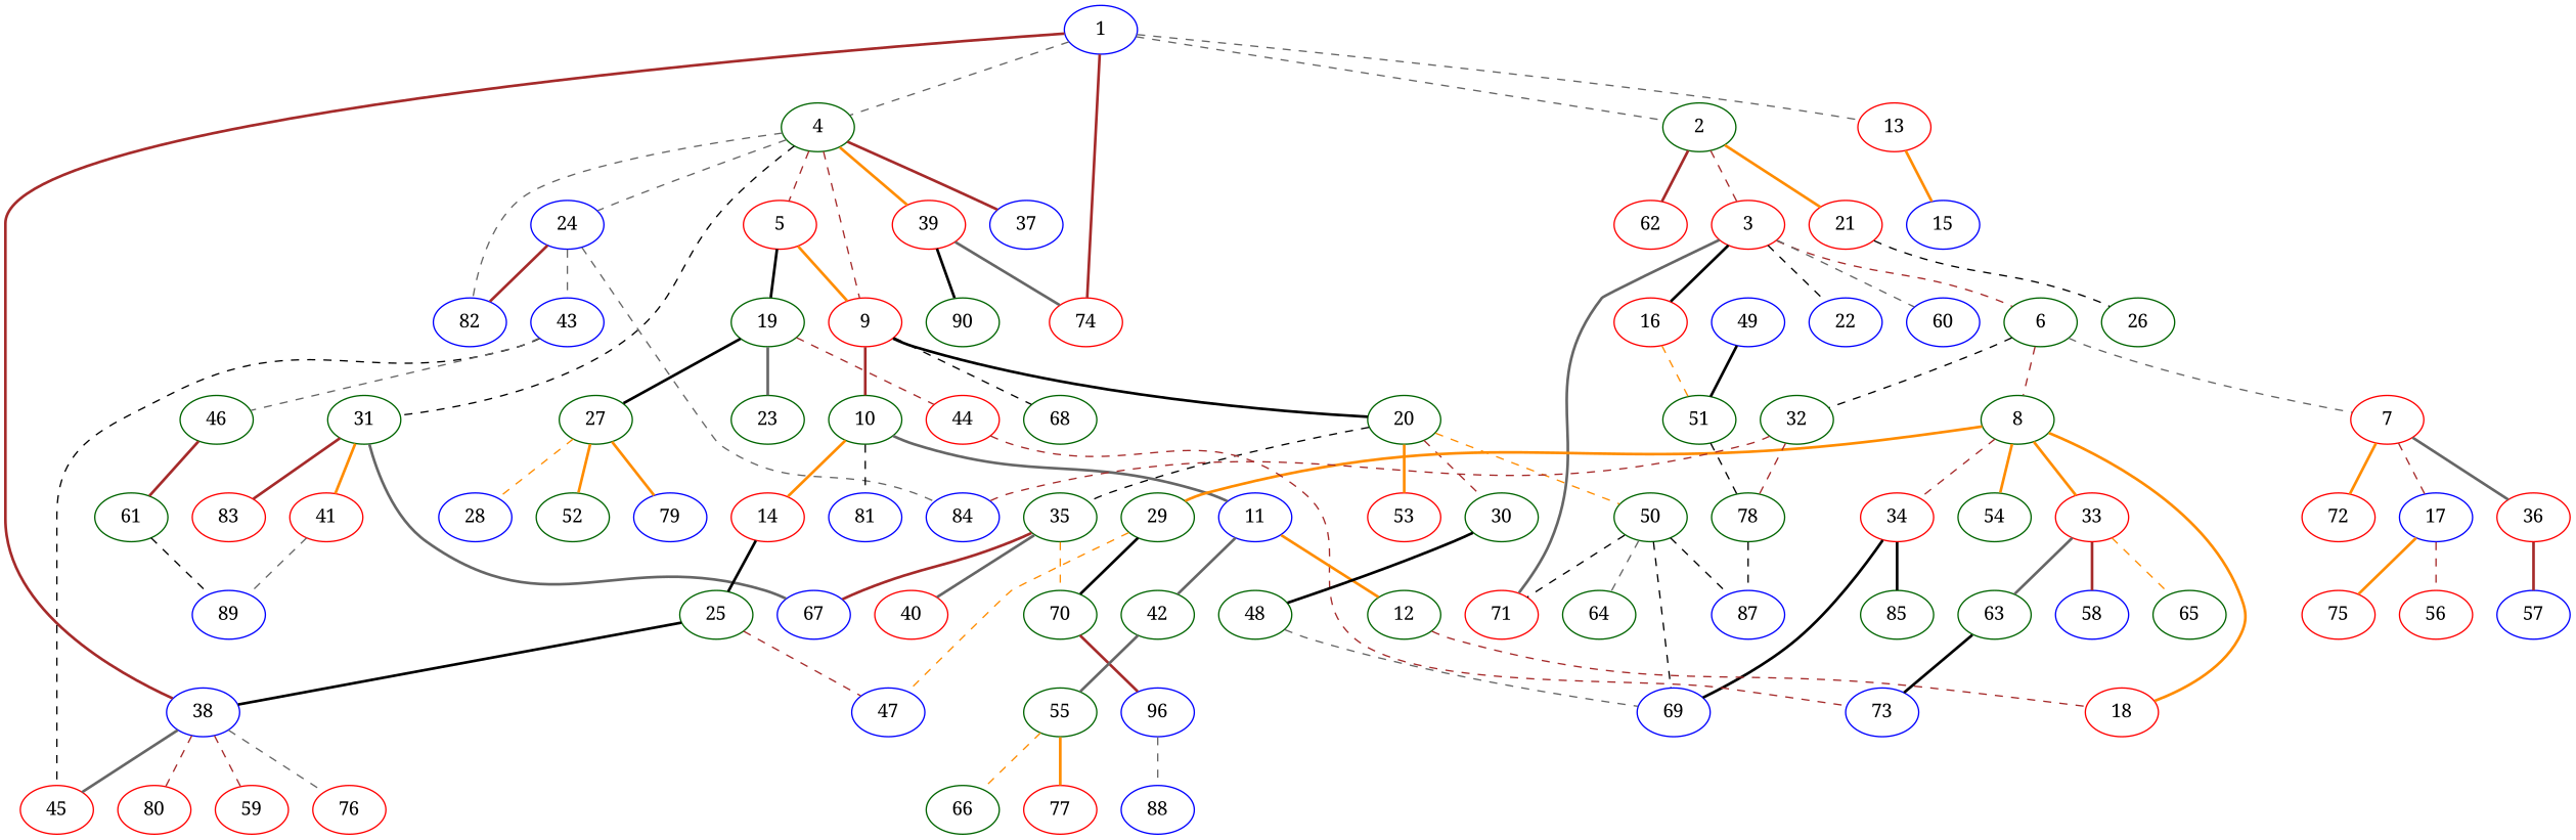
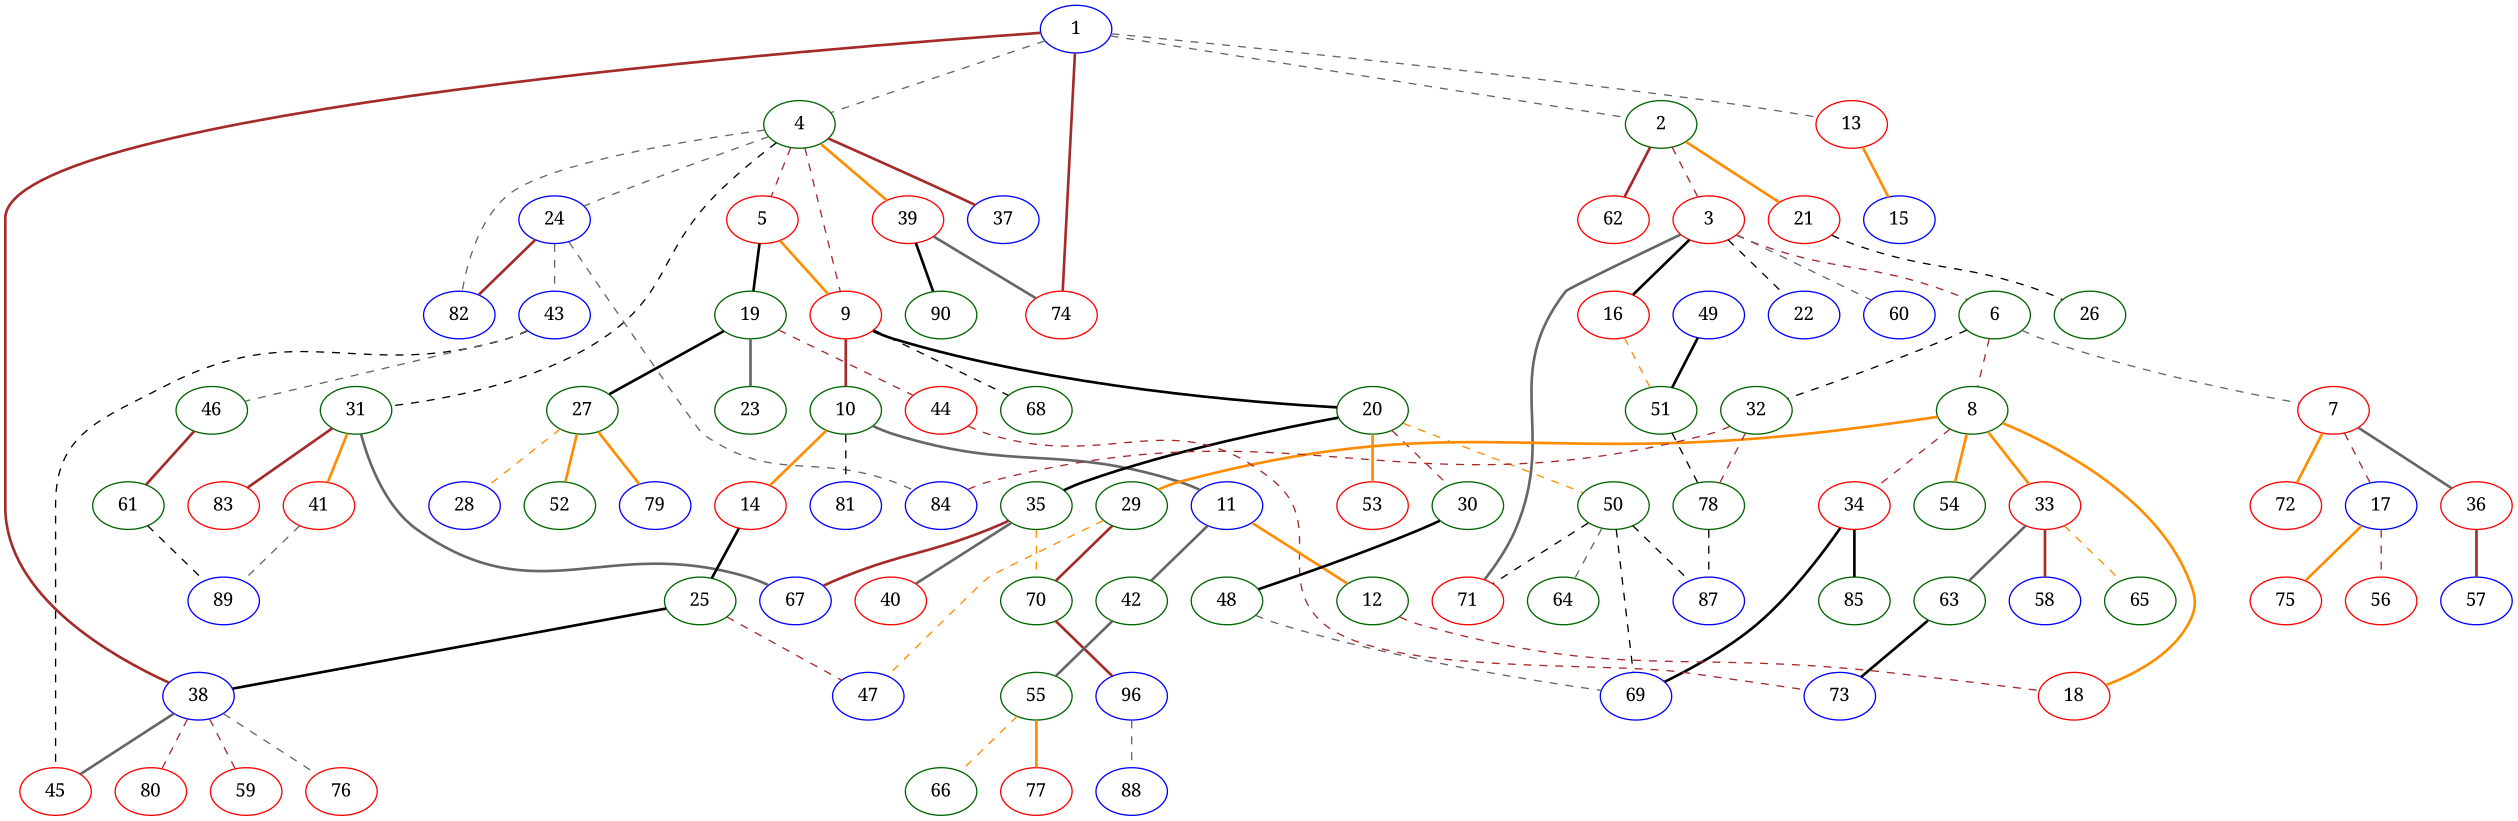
  graph {
    fontname="Noto Serif"
    node [color=darkgreen fontname="Noto Serif"]
    edge [color=brown fontname="Noto Serif" style=dashed]
    1 [color=blue]
    2
    4
    13 [color=red]
    38 [color=blue]
    74 [color=red]
    3 [color=red]
    21 [color=red]
    62 [color=red]
    5 [color=red]
    9 [color=red]
    24 [color=blue]
    31
    37 [color=blue]
    39 [color=red]
    82 [color=blue]
    15 [color=blue]
    45 [color=red]
    59 [color=red]
    76 [color=red]
    80 [color=red]
    6
    16 [color=red]
    22 [color=blue]
    60 [color=blue]
    71 [color=red]
    26
    19
    10
    20
    68
    43 [color=blue]
    84 [color=blue]
    41 [color=red]
    67 [color=blue]
    83 [color=red]
    90
    7 [color=red]
    8
    32
    51
    17 [color=blue]
    36 [color=red]
    72 [color=red]
    18 [color=red]
    29
    33 [color=red]
    34 [color=red]
    54
    78
    49 [color=blue]
    23
    27
    44 [color=red]
    11 [color=blue]
    14 [color=red]
    81 [color=blue]
    30
    35
    50
    53 [color=red]
    46
    89 [color=blue]
    28 [color=blue]
    52
    79 [color=blue]
    73 [color=blue]
    56 [color=red]
    75 [color=red]
    57 [color=blue]
    47 [color=blue]
    70
    58 [color=blue]
    63
    65
    69 [color=blue]
    85
    87 [color=blue]
    n79 [color=blue label=96]
    12
    42
    25
    48
    40 [color=red]
    64
    55
    66
    77 [color=red]
    61
    88 [color=blue]
    1 -- 2 [color=gray40]
    1 -- 4 [color=gray40]
    1 -- 13 [color=gray40]
    1 -- 38 [style=bold]
    1 -- 74 [style=bold]
    2 -- 3
    2 -- 21 [color=darkorange style=bold]
    2 -- 62 [style=bold]
    4 -- 5
    4 -- 9
    4 -- 24 [color=gray40]
    4 -- 31 [color=black]
    4 -- 37 [style=bold]
    4 -- 39 [color=darkorange style=bold]
    4 -- 82 [color=gray40]
    13 -- 15 [color=darkorange style=bold]
    38 -- 45 [color=gray40 style=bold]
    38 -- 59
    38 -- 76 [color=gray40]
    38 -- 80
    3 -- 6
    3 -- 16 [color=black style=bold]
    3 -- 22 [color=black]
    3 -- 60 [color=gray40]
    3 -- 71 [color=gray40 style=bold]
    21 -- 26 [color=black]
    5 -- 9 [color=darkorange style=bold]
    5 -- 19 [color=black style=bold]
    9 -- 10 [style=bold]
    9 -- 20 [color=black style=bold]
    9 -- 68 [color=black]
    24 -- 82 [style=bold]
    24 -- 43 [color=gray40]
    24 -- 84 [color=gray40]
    31 -- 41 [color=darkorange style=bold]
    31 -- 67 [color=gray40 style=bold]
    31 -- 83 [style=bold]
    39 -- 74 [color=gray40 style=bold]
    39 -- 90 [color=black style=bold]
    6 -- 7 [color=gray40]
    6 -- 8
    6 -- 32 [color=black]
    16 -- 51 [color=darkorange]
    19 -- 23 [color=gray40 style=bold]
    19 -- 27 [color=black style=bold]
    19 -- 44
    10 -- 11 [color=gray40 style=bold]
    10 -- 14 [color=darkorange style=bold]
    10 -- 81 [color=black]
    20 -- 30
-   20 -- 35 [color=black]
+   20 -- 35 [color=black style=bold]
    20 -- 50 [color=darkorange]
    20 -- 53 [color=darkorange style=bold]
    43 -- 45 [color=black]
    43 -- 46 [color=gray40]
    41 -- 89 [color=gray40]
    7 -- 17
    7 -- 36 [color=gray40 style=bold]
    7 -- 72 [color=darkorange style=bold]
    8 -- 18 [color=darkorange style=bold]
    8 -- 29 [color=darkorange style=bold]
    8 -- 33 [color=darkorange style=bold]
    8 -- 34
    8 -- 54 [color=darkorange style=bold]
    32 -- 84
    32 -- 78
    51 -- 78 [color=black]
    17 -- 56
    17 -- 75 [color=darkorange style=bold]
    36 -- 57 [style=bold]
    29 -- 47 [color=darkorange]
-   29 -- 70 [color=black style=bold]
+   29 -- 70 [style=bold]
    33 -- 58 [style=bold]
    33 -- 63 [color=gray40 style=bold]
    33 -- 65 [color=darkorange]
    34 -- 69 [color=black style=bold]
    34 -- 85 [color=black style=bold]
    78 -- 87 [color=black]
    49 -- 51 [color=black style=bold]
    27 -- 28 [color=darkorange]
    27 -- 52 [color=darkorange style=bold]
    27 -- 79 [color=darkorange style=bold]
    44 -- 73
    11 -- 12 [color=darkorange style=bold]
    11 -- 42 [color=gray40 style=bold]
    14 -- 25 [color=black style=bold]
    30 -- 48 [color=black style=bold]
    35 -- 67 [style=bold]
    35 -- 70 [color=darkorange]
    35 -- 40 [color=gray40 style=bold]
    50 -- 71 [color=black]
    50 -- 69 [color=black]
    50 -- 87 [color=black]
    50 -- 64 [color=gray40]
    46 -- 61 [style=bold]
    70 -- n79 [style=bold]
    63 -- 73 [color=black style=bold]
    n79 -- 88 [color=gray40]
    12 -- 18
    42 -- 55 [color=gray40 style=bold]
    25 -- 38 [color=black style=bold]
    25 -- 47
    48 -- 69 [color=gray40]
    55 -- 66 [color=darkorange]
    55 -- 77 [color=darkorange style=bold]
    61 -- 89 [color=black]
  }
